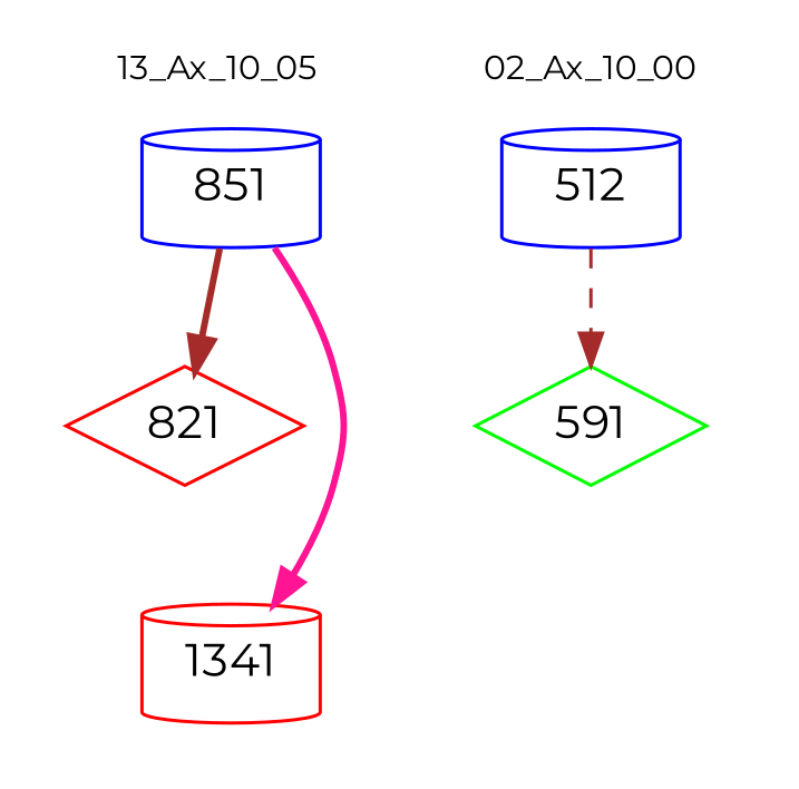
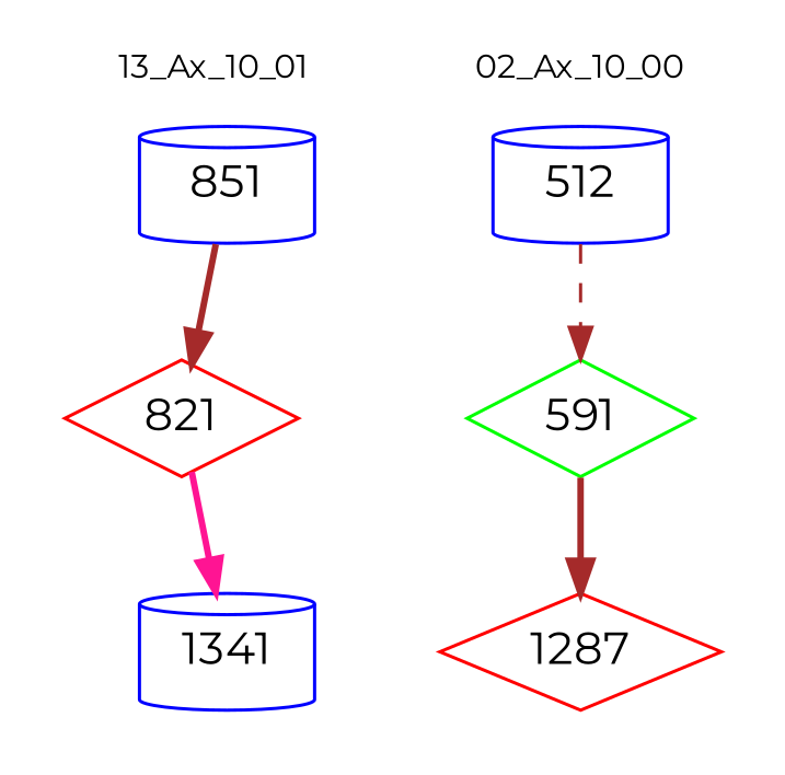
  digraph {
    fontname=Montserrat
    node [color=red fontname=Montserrat shape=cylinder]
    edge [color=brown fontname=Montserrat style=bold]
    n1 [color=blue label=851]
    n2 [label=821 shape=diamond]
-   n3 [label=1341]
+   n3 [color=blue label=1341]
    n4 [color=blue label=512]
    n5 [color=green label=591 shape=diamond]
+   n6 [label=1287 shape=diamond]
    subgraph cluster_1 {
      color=white
      fontsize=10
-     label="13_Ax_10_05"
+     label="13_Ax_10_01"
      n1
      n2
      n3
    }
    subgraph cluster_2 {
      color=white
      fontsize=10
      label="02_Ax_10_00"
      n4
      n5
+     n6
    }
    n1 -> n2
-   n1 -> n3 [color=deeppink]
+   n2 -> n3 [color=deeppink]
    n4 -> n5 [style=dashed]
+   n5 -> n6
  }
